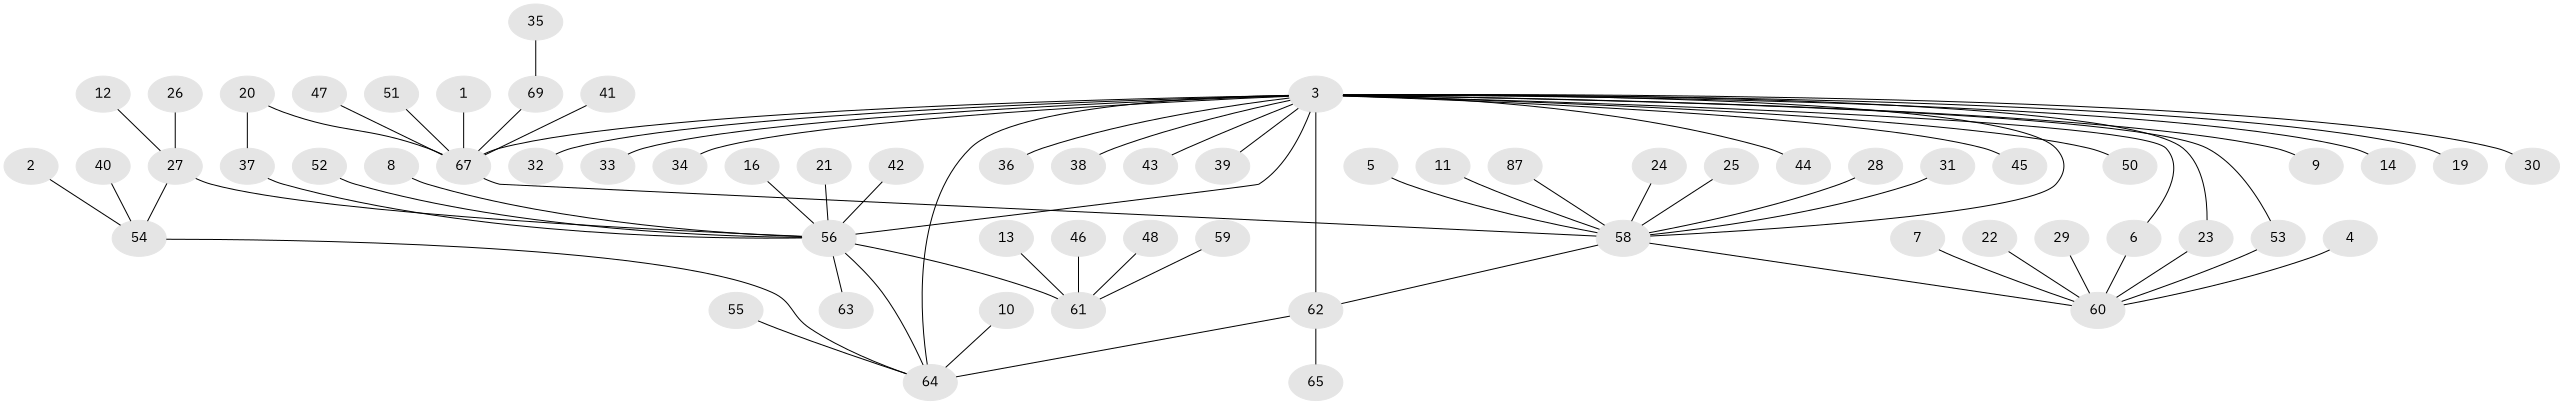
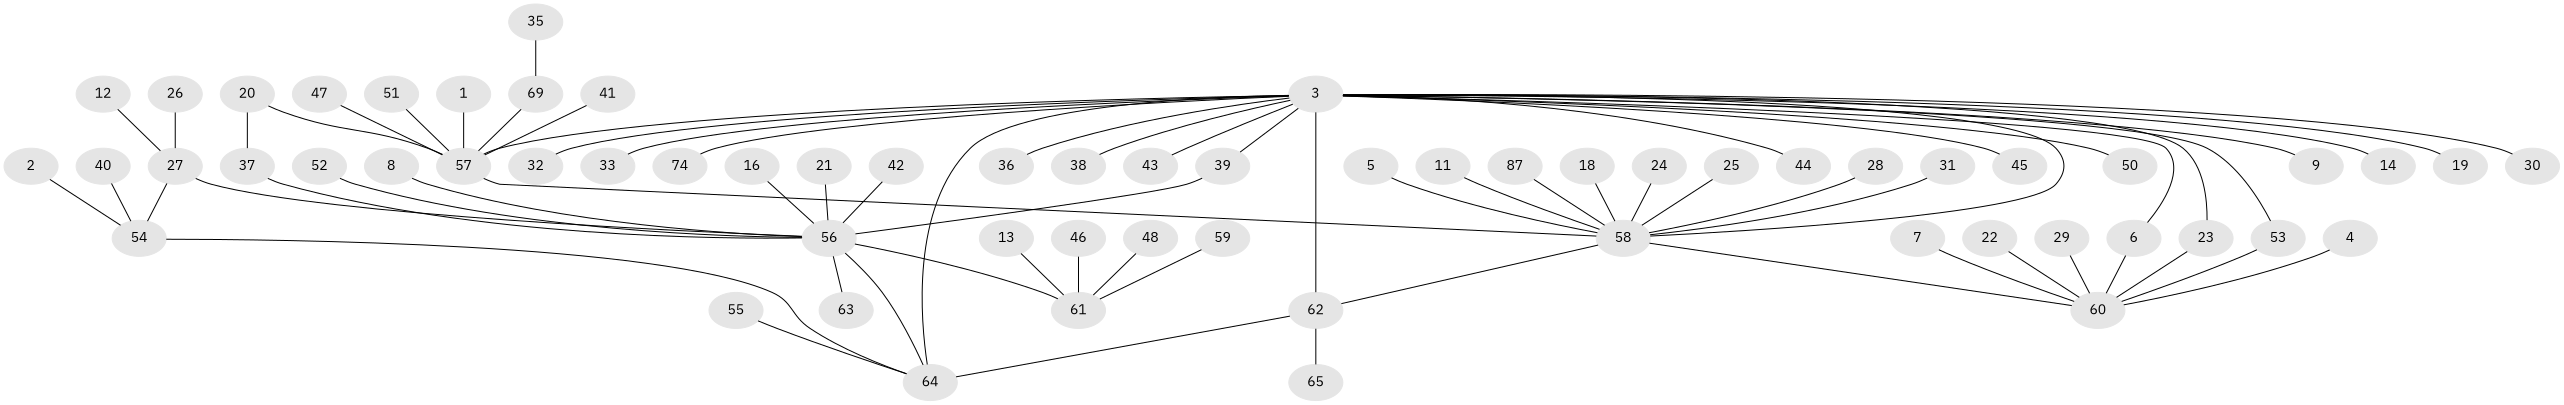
  graph {
    fontname="IBM Plex Sans"
    node [color=gray90 fontname="IBM Plex Sans" style=filled]
    edge [fontname="IBM Plex Sans" weight=1.0]
    1
-   57 [label=67]
+   57
    58
    2
    54
    64
    3
    6
    9
    14
    19
    23
    30
    32
    33
-   34
+   34 [label=74]
    36
    38
    39
    43
    44
    45
    50
    53
    56
    62
    60
    61
    63
    65
    4
    5
    7
    8
-   10
    11
    12
    27
    13
    16
    n41 [label=87]
+   18
    20
    37
    21
    22
    24
    25
    26
    28
    29
    31
    n53 [label=69]
    35
    40
    41
    42
    46
    47
    48
    51
    52
    55
    59
    1 -- 57
    57 -- 58
    58 -- 62
    58 -- 60
    2 -- 54
    54 -- 64
    3 -- 57
    3 -- 58
    3 -- 64
    3 -- 6
    3 -- 9
    3 -- 14
    3 -- 19
    3 -- 23
    3 -- 30
    3 -- 32
    3 -- 33
    3 -- 34
    3 -- 36
    3 -- 38
    3 -- 39
    3 -- 43 [weight=2.0]
    3 -- 44
    3 -- 45
    3 -- 50
    3 -- 53
-   3 -- 56
+   39 -- 56
    3 -- 62
    6 -- 60
    23 -- 60
    53 -- 60
    56 -- 64
    56 -- 61
    56 -- 63
    62 -- 64
    62 -- 65
    4 -- 60
    5 -- 58
    7 -- 60
    8 -- 56
-   10 -- 64
    11 -- 58
    12 -- 27
    27 -- 54
    27 -- 56
    13 -- 61
    16 -- 56
    n41 -- 58
+   18 -- 58
    20 -- 57
    20 -- 37
    37 -- 56
    21 -- 56
    22 -- 60
    24 -- 58
    25 -- 58
    26 -- 27
    28 -- 58
    29 -- 60
    31 -- 58
    n53 -- 57
    35 -- n53
    40 -- 54
    41 -- 57
    42 -- 56
    46 -- 61
    47 -- 57
    48 -- 61
    51 -- 57
    52 -- 56
    55 -- 64
    59 -- 61
  }
